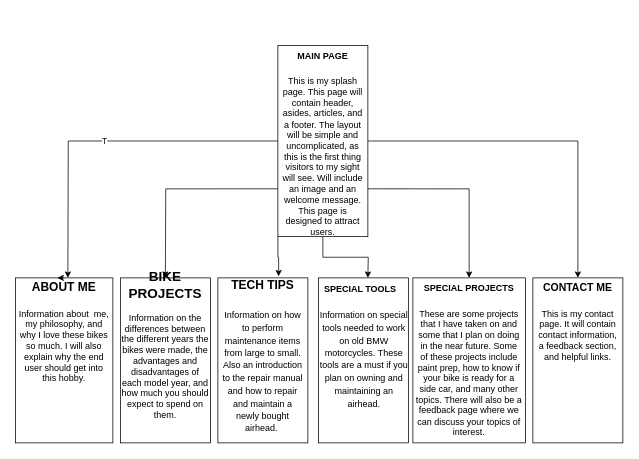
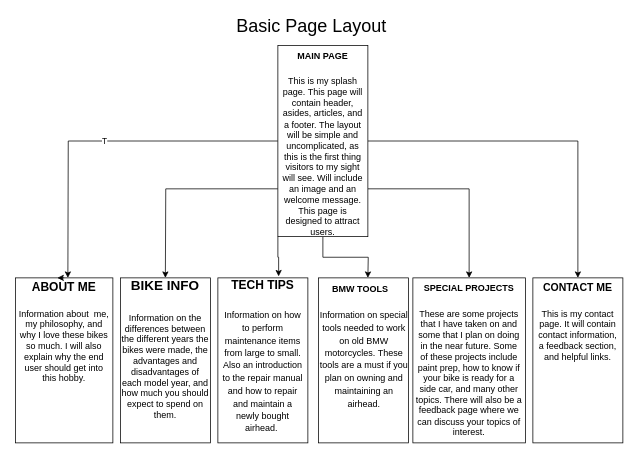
  <mxCell id="0" />
  <mxCell id="1" parent="0" />
  <mxCell id="2" value="T" style="edgeStyle=orthogonalEdgeStyle;rounded=0;orthogonalLoop=1;jettySize=auto;html=1;entryX=0.5;entryY=0;entryDx=0;entryDy=0;" edge="1" parent="1" source="8"><mxGeometry relative="1" as="geometry"><mxPoint x="90" y="370" as="targetPoint" /></mxGeometry></mxCell>
  <mxCell id="3" style="edgeStyle=orthogonalEdgeStyle;rounded=0;orthogonalLoop=1;jettySize=auto;html=1;exitX=0;exitY=0.75;exitDx=0;exitDy=0;" edge="1" parent="1" source="8"><mxGeometry relative="1" as="geometry"><mxPoint x="220" y="370" as="targetPoint" /></mxGeometry></mxCell>
  <mxCell id="4" style="edgeStyle=orthogonalEdgeStyle;rounded=0;orthogonalLoop=1;jettySize=auto;html=1;exitX=0;exitY=1;exitDx=0;exitDy=0;entryX=0.675;entryY=-0.009;entryDx=0;entryDy=0;entryPerimeter=0;" edge="1" parent="1" source="8" target="9"><mxGeometry relative="1" as="geometry" /></mxCell>
  <mxCell id="5" style="edgeStyle=orthogonalEdgeStyle;rounded=0;orthogonalLoop=1;jettySize=auto;html=1;exitX=1;exitY=0.5;exitDx=0;exitDy=0;entryX=0.5;entryY=0;entryDx=0;entryDy=0;" edge="1" parent="1" source="8" target="10"><mxGeometry relative="1" as="geometry" /></mxCell>
  <mxCell id="6" style="edgeStyle=orthogonalEdgeStyle;rounded=0;orthogonalLoop=1;jettySize=auto;html=1;exitX=0.5;exitY=1;exitDx=0;exitDy=0;fontFamily=Helvetica;fontSize=12;" edge="1" parent="1" source="8"><mxGeometry relative="1" as="geometry"><mxPoint x="490" y="370" as="targetPoint" /></mxGeometry></mxCell>
  <mxCell id="7" style="edgeStyle=orthogonalEdgeStyle;rounded=0;orthogonalLoop=1;jettySize=auto;html=1;exitX=1;exitY=0.75;exitDx=0;exitDy=0;fontFamily=Helvetica;fontSize=14;" edge="1" parent="1" source="8" target="20"><mxGeometry relative="1" as="geometry" /></mxCell>
  <mxCell id="8" value="" style="rounded=0;whiteSpace=wrap;html=1;" vertex="1" parent="1"><mxGeometry x="370" y="60" width="120" height="255" as="geometry" /></mxCell>
  <mxCell id="9" value="" style="rounded=0;whiteSpace=wrap;html=1;" vertex="1" parent="1"><mxGeometry x="290" y="370" width="120" height="220" as="geometry" /></mxCell>
  <mxCell id="10" value="" style="rounded=0;whiteSpace=wrap;html=1;" vertex="1" parent="1"><mxGeometry x="710" y="370" width="120" height="220" as="geometry" /></mxCell>
+ <mxCell id="11" value="Basic Page Layout" style="text;html=1;strokeColor=none;fillColor=none;align=center;verticalAlign=middle;whiteSpace=wrap;rounded=0;fontSize=24;" vertex="1" parent="1"><mxGeometry x="130" y="20" width="570" height="30" as="geometry" /></mxCell>
  <mxCell id="12" value="" style="rounded=0;whiteSpace=wrap;html=1;fontSize=12;" vertex="1" parent="1"><mxGeometry x="160" y="370" width="120" height="220" as="geometry" /></mxCell>
- <mxCell id="13" value="&lt;h2&gt;BIKE PROJECTS&lt;/h2&gt;" style="text;html=1;strokeColor=none;fillColor=none;align=center;verticalAlign=middle;whiteSpace=wrap;rounded=0;fontSize=12;" vertex="1" parent="1"><mxGeometry x="160" y="360" width="120" height="40" as="geometry" /></mxCell>
+ <mxCell id="13" value="&lt;h2&gt;BIKE INFO&lt;/h2&gt;" style="text;html=1;strokeColor=none;fillColor=none;align=center;verticalAlign=middle;whiteSpace=wrap;rounded=0;fontSize=12;" vertex="1" parent="1"><mxGeometry x="160" y="360" width="120" height="40" as="geometry" /></mxCell>
  <mxCell id="14" value="Information on the differences between the different years the bikes were made, the advantages and disadvantages of each model year, and how much you should expect to spend on them." style="text;html=1;strokeColor=none;fillColor=none;align=center;verticalAlign=middle;whiteSpace=wrap;rounded=0;fontSize=12;" vertex="1" parent="1"><mxGeometry x="160" y="405" width="120" height="165" as="geometry" /></mxCell>
  <mxCell id="15" value="" style="rounded=0;whiteSpace=wrap;html=1;fontSize=18;" vertex="1" parent="1"><mxGeometry x="20" y="370" width="130" height="220" as="geometry" /></mxCell>
  <mxCell id="16" value="&lt;h1&gt;&lt;br&gt;&lt;/h1&gt;&lt;div&gt;&lt;br&gt;&lt;/div&gt;" style="text;html=1;strokeColor=none;fillColor=none;spacing=5;spacingTop=-20;whiteSpace=wrap;overflow=hidden;rounded=0;fontFamily=Helvetica;fontSize=12;align=center;" vertex="1" parent="1"><mxGeometry x="20" y="370" width="130" height="140" as="geometry" /></mxCell>
  <mxCell id="17" style="edgeStyle=orthogonalEdgeStyle;rounded=0;orthogonalLoop=1;jettySize=auto;html=1;entryX=0.431;entryY=0.008;entryDx=0;entryDy=0;entryPerimeter=0;fontFamily=Helvetica;fontSize=12;" edge="1" parent="1"><mxGeometry relative="1" as="geometry"><mxPoint x="85" y="370" as="sourcePoint" /><mxPoint x="76.03" y="370.96" as="targetPoint" /></mxGeometry></mxCell>
  <mxCell id="18" value="&lt;h1&gt;&lt;font size=&quot;3&quot;&gt;ABOUT ME&lt;/font&gt;&lt;/h1&gt;&lt;div&gt;&lt;font style=&quot;font-size: 12px&quot;&gt;Information about&amp;nbsp; me, my philosophy, and why I love these bikes so much. I will also explain why the end user should get into this hobby.&lt;/font&gt;&lt;/div&gt;" style="text;html=1;strokeColor=none;fillColor=none;spacing=5;spacingTop=-20;whiteSpace=wrap;overflow=hidden;rounded=0;fontFamily=Helvetica;fontSize=12;align=center;" vertex="1" parent="1"><mxGeometry x="20" y="360" width="130" height="160" as="geometry" /></mxCell>
  <mxCell id="19" value="&lt;h1&gt;&lt;font size=&quot;3&quot;&gt;TECH TIPS&lt;/font&gt;&lt;/h1&gt;&lt;div&gt;&lt;font style=&quot;font-size: 12px&quot;&gt;Information on how to perform maintenance items from large to small. Also an introduction to the repair manual and how to repair and maintain a newly bought airhead.&amp;nbsp;&lt;/font&gt;&lt;/div&gt;" style="text;html=1;strokeColor=none;fillColor=none;spacing=5;spacingTop=-20;whiteSpace=wrap;overflow=hidden;rounded=0;fontFamily=Helvetica;fontSize=14;align=center;" vertex="1" parent="1"><mxGeometry x="290" y="350" width="120" height="240" as="geometry" /></mxCell>
  <mxCell id="20" value="" style="rounded=0;whiteSpace=wrap;html=1;fontFamily=Helvetica;fontSize=12;" vertex="1" parent="1"><mxGeometry x="550" y="370" width="150" height="220" as="geometry" /></mxCell>
  <mxCell id="21" value="" style="rounded=0;whiteSpace=wrap;html=1;fontFamily=Helvetica;fontSize=14;" vertex="1" parent="1"><mxGeometry x="424" y="370" width="120" height="220" as="geometry" /></mxCell>
  <mxCell id="22" value="&lt;h1&gt;&lt;br&gt;&lt;/h1&gt;&lt;div&gt;&lt;span style=&quot;font-size: 12px&quot;&gt;Information on special tools needed to work on old BMW motorcycles. These tools are a must if you plan on owning and maintaining an airhead.&lt;/span&gt;&lt;/div&gt;" style="text;html=1;strokeColor=none;fillColor=none;spacing=5;spacingTop=-20;whiteSpace=wrap;overflow=hidden;rounded=0;fontFamily=Helvetica;fontSize=14;align=center;" vertex="1" parent="1"><mxGeometry x="420" y="350" width="130" height="240" as="geometry" /></mxCell>
- <mxCell id="23" value="&lt;h4&gt;SPECIAL TOOLS&lt;/h4&gt;" style="text;html=1;strokeColor=none;fillColor=none;align=center;verticalAlign=middle;whiteSpace=wrap;rounded=0;fontFamily=Helvetica;fontSize=12;" vertex="1" parent="1"><mxGeometry x="420" y="370" width="120" height="30" as="geometry" /></mxCell>
+ <mxCell id="23" value="&lt;h4&gt;BMW TOOLS&lt;/h4&gt;" style="text;html=1;strokeColor=none;fillColor=none;align=center;verticalAlign=middle;whiteSpace=wrap;rounded=0;fontFamily=Helvetica;fontSize=12;" vertex="1" parent="1"><mxGeometry x="420" y="370" width="120" height="30" as="geometry" /></mxCell>
  <mxCell id="24" value="&lt;h1&gt;&lt;font style=&quot;font-size: 12px&quot;&gt;SPECIAL PROJECTS&lt;/font&gt;&lt;/h1&gt;&lt;div&gt;&lt;font style=&quot;font-size: 12px&quot;&gt;These are some projects that I have taken on and some that I plan on doing in the near future. Some of these projects include paint prep, how to know if your bike is ready for a side car, and many other topics. There will also be a feedback page where we can discuss your topics of interest.&lt;/font&gt;&lt;/div&gt;" style="text;html=1;strokeColor=none;fillColor=none;spacing=5;spacingTop=-20;whiteSpace=wrap;overflow=hidden;rounded=0;fontFamily=Helvetica;fontSize=12;align=center;" vertex="1" parent="1"><mxGeometry x="550" y="360" width="150" height="230" as="geometry" /></mxCell>
  <mxCell id="25" value="&lt;h1&gt;&lt;span style=&quot;font-size: 14px&quot;&gt;CONTACT ME&lt;/span&gt;&lt;/h1&gt;&lt;div&gt;&lt;font style=&quot;font-size: 12px&quot;&gt;This is my contact page. It will contain contact information, a feedback section, and helpful links.&lt;/font&gt;&lt;/div&gt;" style="text;html=1;strokeColor=none;fillColor=none;spacing=5;spacingTop=-20;whiteSpace=wrap;overflow=hidden;rounded=0;fontFamily=Helvetica;fontSize=12;align=center;" vertex="1" parent="1"><mxGeometry x="710" y="360" width="120" height="230" as="geometry" /></mxCell>
  <mxCell id="26" value="&lt;h1&gt;&lt;font style=&quot;font-size: 12px&quot;&gt;MAIN PAGE&lt;/font&gt;&lt;/h1&gt;&lt;div&gt;&lt;font style=&quot;font-size: 12px&quot;&gt;This is my splash page. This page will contain header, asides, articles, and a footer. The layout will be simple and uncomplicated, as this is the first thing visitors to my sight will see. Will include an image and an welcome message. This page is designed to attract users.&lt;/font&gt;&lt;/div&gt;" style="text;html=1;strokeColor=none;fillColor=none;spacing=5;spacingTop=-20;whiteSpace=wrap;overflow=hidden;rounded=0;fontFamily=Helvetica;fontSize=12;align=center;" vertex="1" parent="1"><mxGeometry x="370" y="50" width="120" height="270" as="geometry" /></mxCell>
